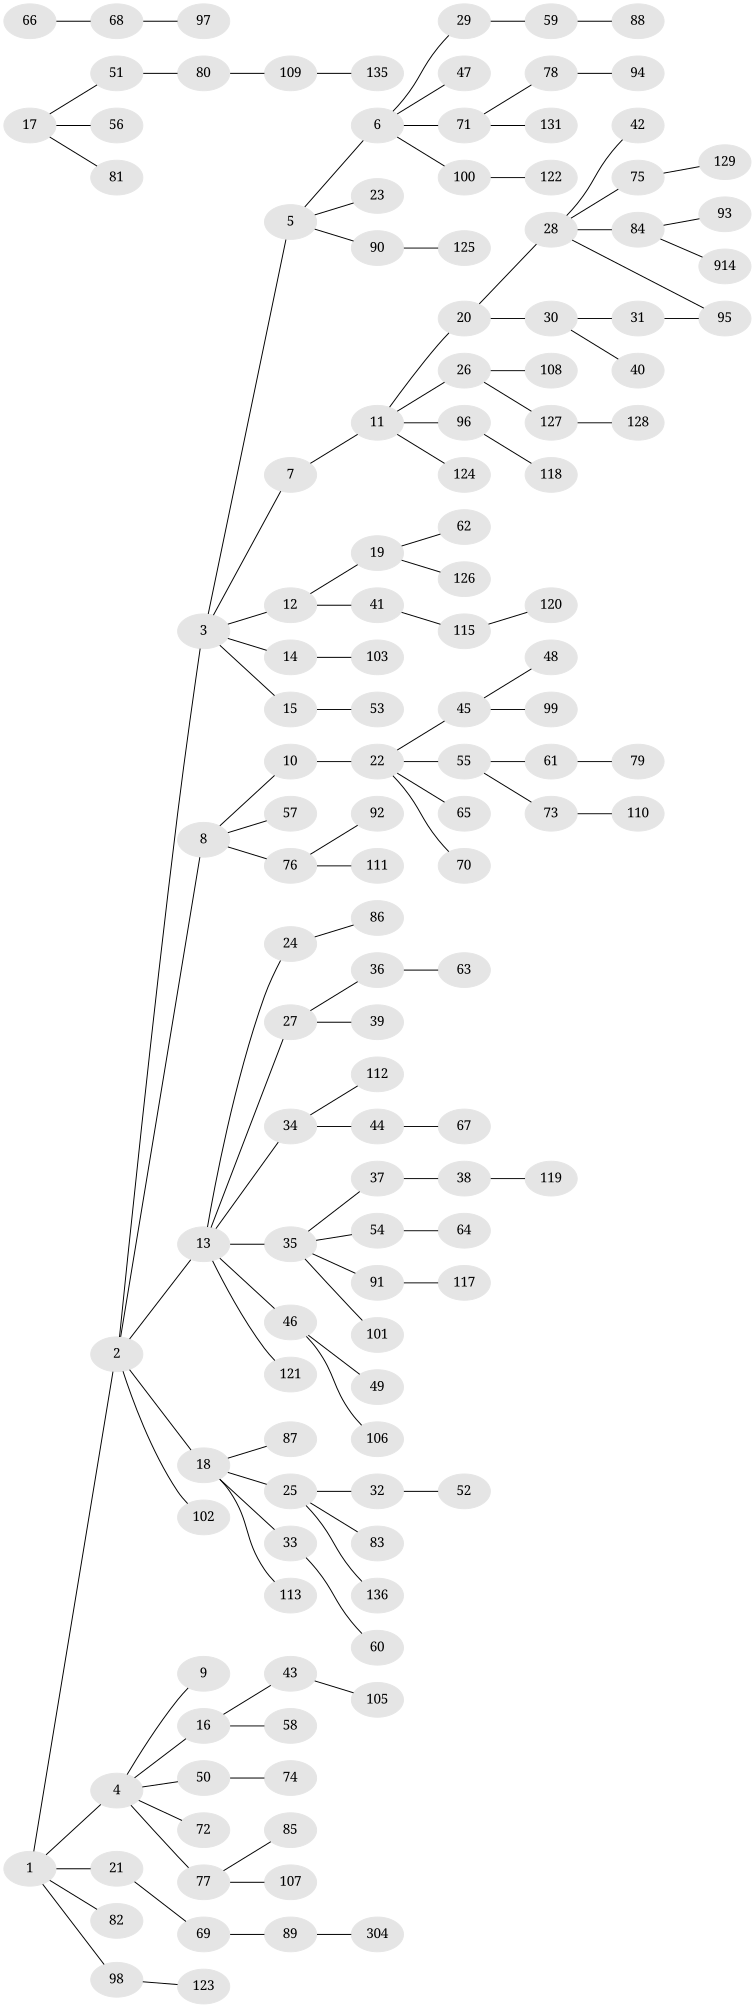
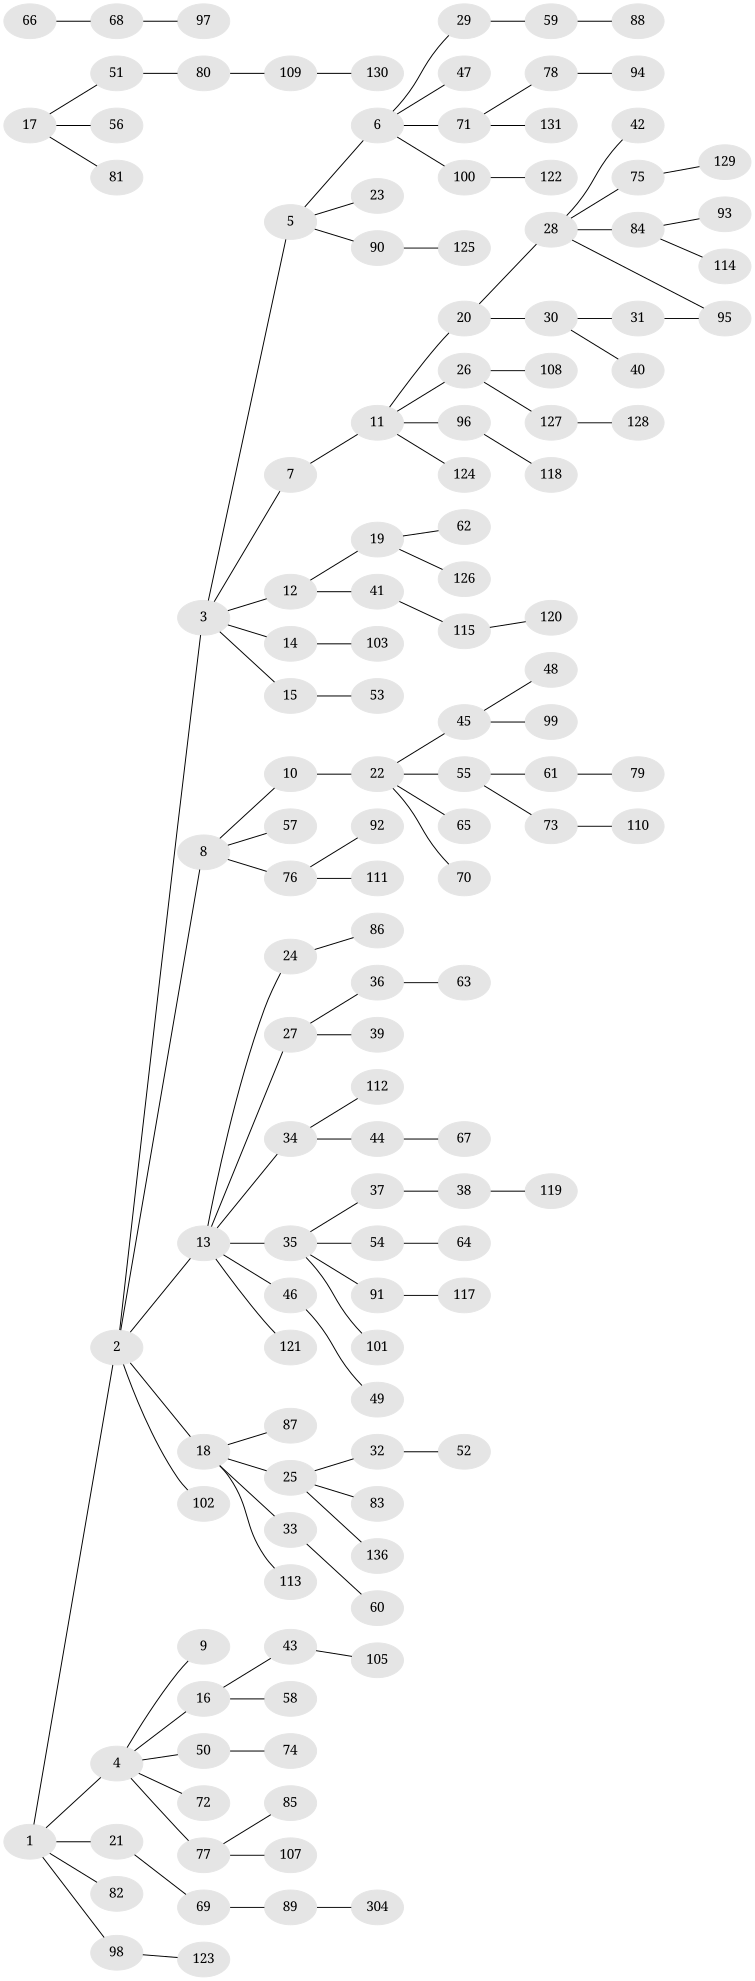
  graph {
    fontname="Noto Serif"
    rankdir=LR
    node [color=gray90 fontname="Noto Serif" style=filled]
    edge [fontname="Noto Serif"]
    1
    2
    4
    21
    82
    98
    3
    8
    13
    18
    102
    9
    16
    50
    72
    77
    69
    123
    5
    7
    12
    14
    15
    10
    57
    76
    24
    27
    34
    35
    46
    121
    87
    25
    33
    113
    6
    23
    90
    11
    19
    41
    103
    53
    43
    58
    74
    85
    107
    29
    47
    71
    100
    125
    59
    78
    131
    122
    20
    26
    96
    124
    22
    92
    111
    17
    51
    56
    81
    45
    55
    65
    70
    28
    30
    108
    127
    118
    62
    126
    115
    86
    36
    39
    112
    44
    37
    54
    91
    101
    49
-   106
    105
    80
    32
    83
    n97 [label=136]
    60
    42
    75
    84
    95
    31
    40
    89
    48
    99
    61
    73
    52
    128
    63
    129
    93
-   114 [label=914]
+   114
    88
    66
    68
    67
    38
    64
    117
    119
    120
    109
    79
    110
    97
    n129 [label=304]
    94
-   130 [label=135]
+   130
    1 -- 2
    1 -- 4
    1 -- 21
    1 -- 82
    1 -- 98
    2 -- 3
    2 -- 8
    2 -- 13
    2 -- 18
    2 -- 102
    4 -- 9
    4 -- 16
    4 -- 50
    4 -- 72
    4 -- 77
    21 -- 69
    98 -- 123
    3 -- 5
    3 -- 7
    3 -- 12
    3 -- 14
    3 -- 15
    8 -- 10
    8 -- 57
    8 -- 76
    13 -- 24
    13 -- 27
    13 -- 34
    13 -- 35
    13 -- 46
    13 -- 121
    18 -- 87
    18 -- 25
    18 -- 33
    18 -- 113
    16 -- 43
    16 -- 58
    50 -- 74
    77 -- 85
    77 -- 107
    69 -- 89
    5 -- 6
    5 -- 23
    5 -- 90
    7 -- 11
    12 -- 19
    12 -- 41
    14 -- 103
    15 -- 53
    10 -- 22
    76 -- 92
    76 -- 111
    24 -- 86
    27 -- 36
    27 -- 39
    34 -- 112
    34 -- 44
    35 -- 37
    35 -- 54
    35 -- 91
    35 -- 101
    46 -- 49
-   46 -- 106
    25 -- 32
    25 -- 83
    25 -- n97
    33 -- 60
    6 -- 29
    6 -- 47
    6 -- 71
    6 -- 100
    90 -- 125
    11 -- 20
    11 -- 26
    11 -- 96
    11 -- 124
    19 -- 62
    19 -- 126
    41 -- 115
    43 -- 105
    29 -- 59
    71 -- 78
    71 -- 131
    100 -- 122
    59 -- 88
    78 -- 94
    20 -- 28
    20 -- 30
    26 -- 108
    26 -- 127
    96 -- 118
    22 -- 45
    22 -- 55
    22 -- 65
    22 -- 70
    17 -- 51
    17 -- 56
    17 -- 81
    51 -- 80
    45 -- 48
    45 -- 99
    55 -- 61
    55 -- 73
    28 -- 42
    28 -- 75
    28 -- 84
    28 -- 95
    30 -- 31
    30 -- 40
    127 -- 128
    115 -- 120
    36 -- 63
    44 -- 67
    37 -- 38
    54 -- 64
    91 -- 117
    80 -- 109
    32 -- 52
    75 -- 129
    84 -- 93
    84 -- 114
    31 -- 95
    89 -- n129
    61 -- 79
    73 -- 110
    66 -- 68
    68 -- 97
    38 -- 119
    109 -- 130
  }
